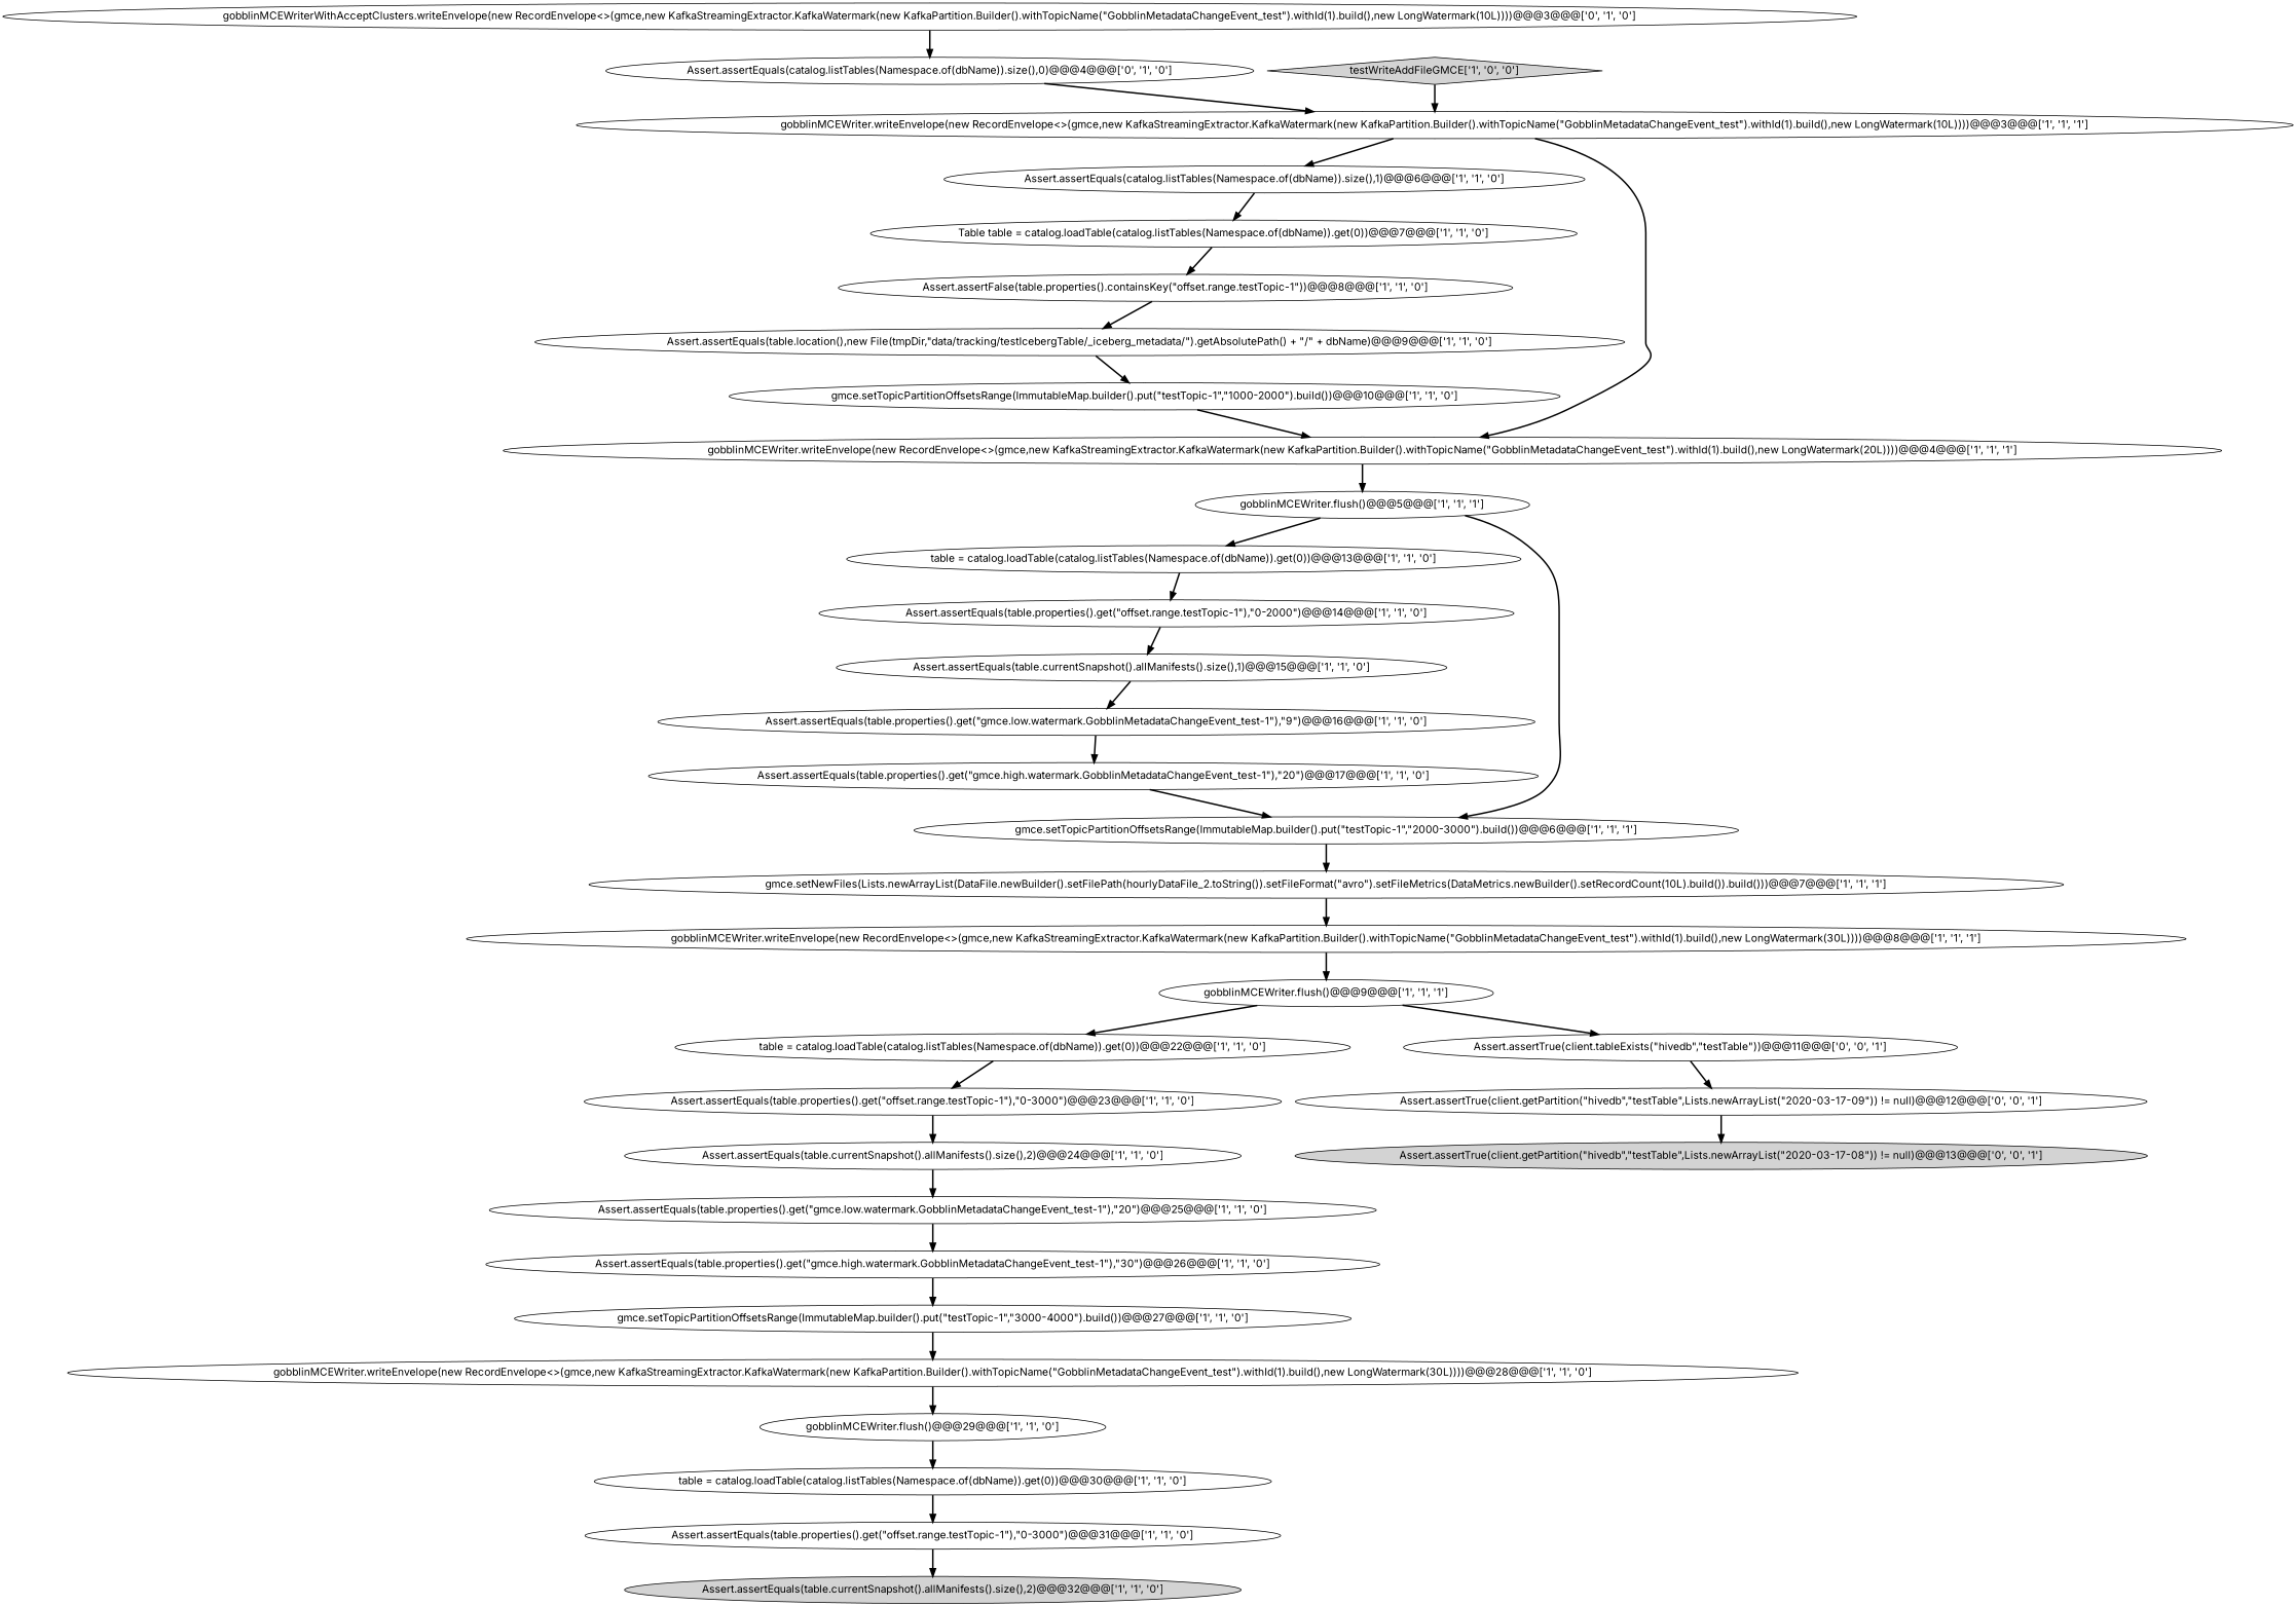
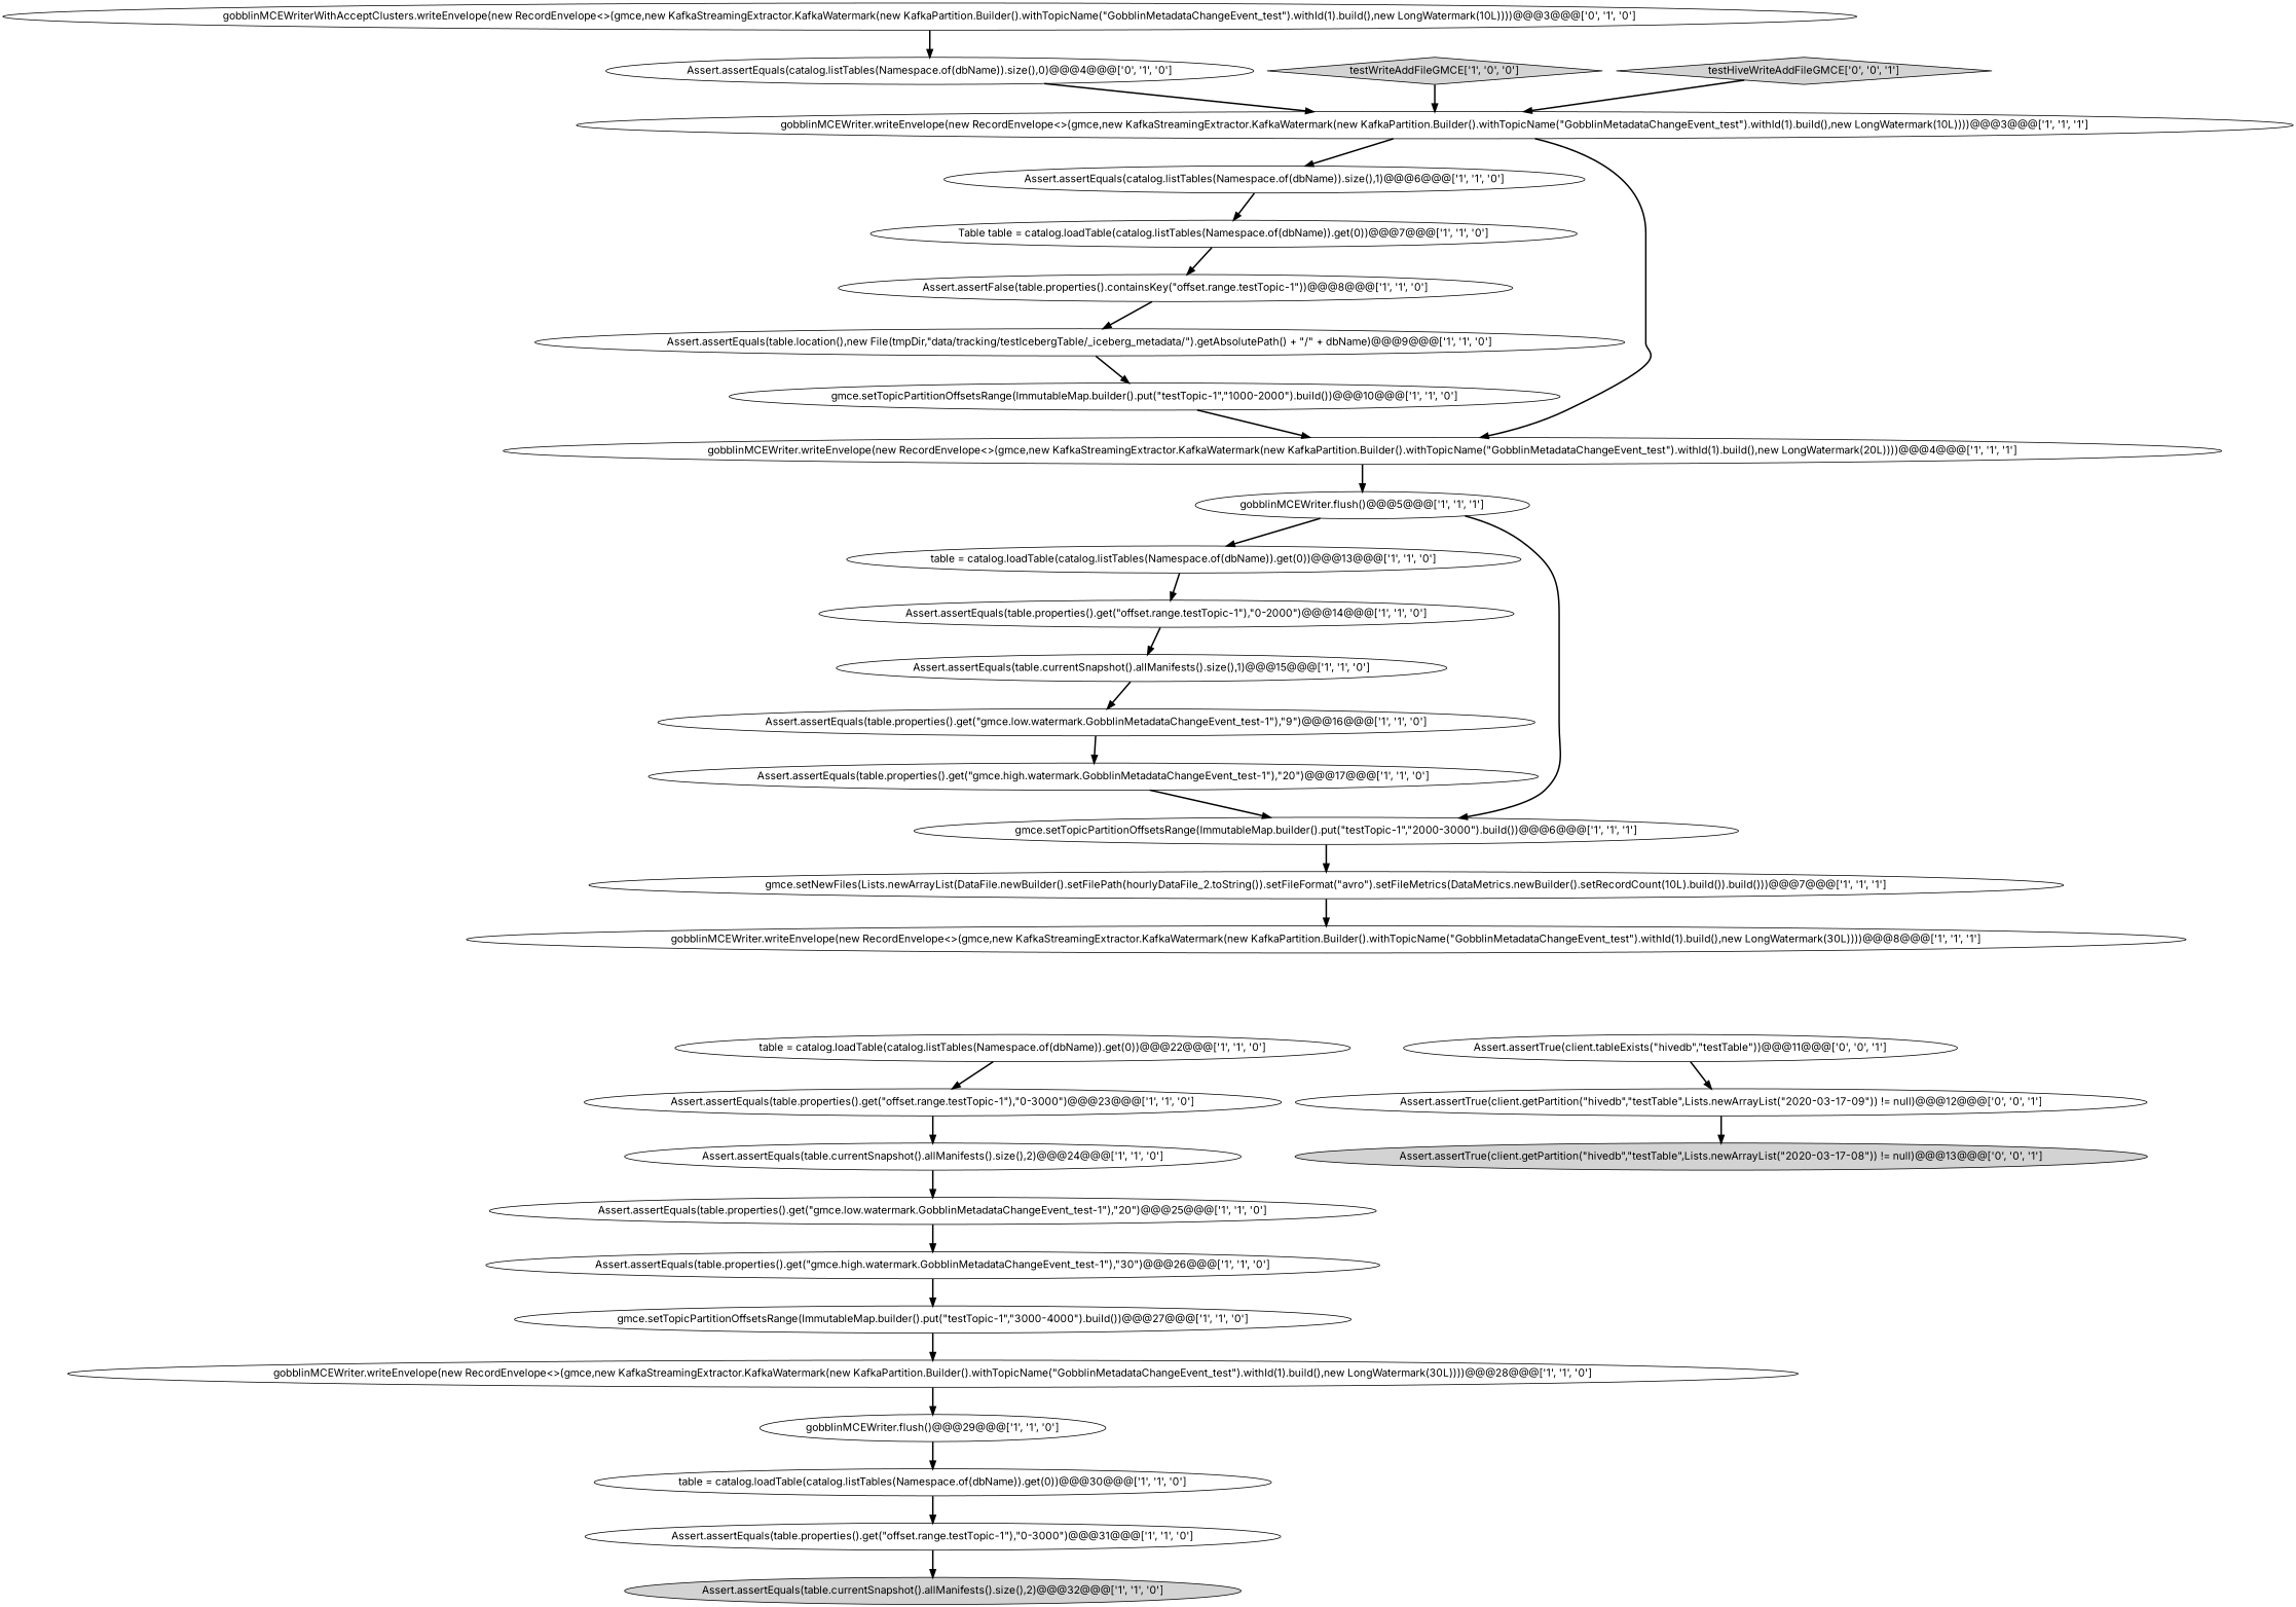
  digraph {
    fontname=Inter
    node [fillcolor=white fontname=Inter shape=ellipse style=filled]
    edge [fontname=Inter style=bold]
    n1 [label="gobblinMCEWriter.flush()@@@29@@@['1', '1', '0']"]
    n2 [label="table = catalog.loadTable(catalog.listTables(Namespace.of(dbName)).get(0))@@@30@@@['1', '1', '0']"]
    n3 [label="Assert.assertEquals(table.properties().get(\"offset.range.testTopic-1\"),\"0-3000\")@@@31@@@['1', '1', '0']"]
    n4 [label="Assert.assertEquals(catalog.listTables(Namespace.of(dbName)).size(),0)@@@4@@@['0', '1', '0']"]
    n5 [label="gobblinMCEWriter.writeEnvelope(new RecordEnvelope<>(gmce,new KafkaStreamingExtractor.KafkaWatermark(new KafkaPartition.Builder().withTopicName(\"GobblinMetadataChangeEvent_test\").withId(1).build(),new LongWatermark(10L))))@@@3@@@['1', '1', '1']"]
    n6 [label="Assert.assertEquals(catalog.listTables(Namespace.of(dbName)).size(),1)@@@6@@@['1', '1', '0']"]
    n7 [label="gobblinMCEWriter.writeEnvelope(new RecordEnvelope<>(gmce,new KafkaStreamingExtractor.KafkaWatermark(new KafkaPartition.Builder().withTopicName(\"GobblinMetadataChangeEvent_test\").withId(1).build(),new LongWatermark(20L))))@@@4@@@['1', '1', '1']"]
    n8 [label="Assert.assertEquals(table.properties().get(\"gmce.low.watermark.GobblinMetadataChangeEvent_test-1\"),\"20\")@@@25@@@['1', '1', '0']"]
    n9 [label="Assert.assertEquals(table.properties().get(\"gmce.high.watermark.GobblinMetadataChangeEvent_test-1\"),\"30\")@@@26@@@['1', '1', '0']"]
    n10 [label="gmce.setTopicPartitionOffsetsRange(ImmutableMap.builder().put(\"testTopic-1\",\"3000-4000\").build())@@@27@@@['1', '1', '0']"]
    n11 [label="Assert.assertEquals(table.properties().get(\"offset.range.testTopic-1\"),\"0-3000\")@@@23@@@['1', '1', '0']"]
    n12 [label="Assert.assertEquals(table.currentSnapshot().allManifests().size(),2)@@@24@@@['1', '1', '0']"]
    n13 [fillcolor=lightgray label="Assert.assertEquals(table.currentSnapshot().allManifests().size(),2)@@@32@@@['1', '1', '0']"]
    n14 [label="Assert.assertTrue(client.getPartition(\"hivedb\",\"testTable\",Lists.newArrayList(\"2020-03-17-09\")) != null)@@@12@@@['0', '0', '1']"]
    n15 [fillcolor=lightgray label="Assert.assertTrue(client.getPartition(\"hivedb\",\"testTable\",Lists.newArrayList(\"2020-03-17-08\")) != null)@@@13@@@['0', '0', '1']"]
    n16 [label="table = catalog.loadTable(catalog.listTables(Namespace.of(dbName)).get(0))@@@22@@@['1', '1', '0']"]
    n17 [label="table = catalog.loadTable(catalog.listTables(Namespace.of(dbName)).get(0))@@@13@@@['1', '1', '0']"]
    n18 [label="Assert.assertEquals(table.properties().get(\"offset.range.testTopic-1\"),\"0-2000\")@@@14@@@['1', '1', '0']"]
    n19 [label="Assert.assertEquals(table.currentSnapshot().allManifests().size(),1)@@@15@@@['1', '1', '0']"]
    n20 [fillcolor=lightgray label="testWriteAddFileGMCE['1', '0', '0']" shape=diamond]
+   n21 [fillcolor=lightgray label="testHiveWriteAddFileGMCE['0', '0', '1']" shape=diamond]
    n22 [label="Assert.assertFalse(table.properties().containsKey(\"offset.range.testTopic-1\"))@@@8@@@['1', '1', '0']"]
    n23 [label="Assert.assertEquals(table.location(),new File(tmpDir,\"data/tracking/testIcebergTable/_iceberg_metadata/\").getAbsolutePath() + \"/\" + dbName)@@@9@@@['1', '1', '0']"]
    n24 [label="gmce.setTopicPartitionOffsetsRange(ImmutableMap.builder().put(\"testTopic-1\",\"1000-2000\").build())@@@10@@@['1', '1', '0']"]
    n25 [label="gobblinMCEWriter.writeEnvelope(new RecordEnvelope<>(gmce,new KafkaStreamingExtractor.KafkaWatermark(new KafkaPartition.Builder().withTopicName(\"GobblinMetadataChangeEvent_test\").withId(1).build(),new LongWatermark(30L))))@@@28@@@['1', '1', '0']"]
    n26 [label="Assert.assertEquals(table.properties().get(\"gmce.low.watermark.GobblinMetadataChangeEvent_test-1\"),\"9\")@@@16@@@['1', '1', '0']"]
    n27 [label="Assert.assertEquals(table.properties().get(\"gmce.high.watermark.GobblinMetadataChangeEvent_test-1\"),\"20\")@@@17@@@['1', '1', '0']"]
    n28 [label="gobblinMCEWriter.flush()@@@5@@@['1', '1', '1']"]
    n29 [label="gmce.setTopicPartitionOffsetsRange(ImmutableMap.builder().put(\"testTopic-1\",\"2000-3000\").build())@@@6@@@['1', '1', '1']"]
    n30 [label="gmce.setNewFiles(Lists.newArrayList(DataFile.newBuilder().setFilePath(hourlyDataFile_2.toString()).setFileFormat(\"avro\").setFileMetrics(DataMetrics.newBuilder().setRecordCount(10L).build()).build()))@@@7@@@['1', '1', '1']"]
    n31 [label="Table table = catalog.loadTable(catalog.listTables(Namespace.of(dbName)).get(0))@@@7@@@['1', '1', '0']"]
    n32 [label="gobblinMCEWriter.writeEnvelope(new RecordEnvelope<>(gmce,new KafkaStreamingExtractor.KafkaWatermark(new KafkaPartition.Builder().withTopicName(\"GobblinMetadataChangeEvent_test\").withId(1).build(),new LongWatermark(30L))))@@@8@@@['1', '1', '1']"]
-   n33 [label="gobblinMCEWriter.flush()@@@9@@@['1', '1', '1']"]
    n34 [label="Assert.assertTrue(client.tableExists(\"hivedb\",\"testTable\"))@@@11@@@['0', '0', '1']"]
    n35 [label="gobblinMCEWriterWithAcceptClusters.writeEnvelope(new RecordEnvelope<>(gmce,new KafkaStreamingExtractor.KafkaWatermark(new KafkaPartition.Builder().withTopicName(\"GobblinMetadataChangeEvent_test\").withId(1).build(),new LongWatermark(10L))))@@@3@@@['0', '1', '0']"]
    n1 -> n2
    n2 -> n3
    n3 -> n13
    n4 -> n5
    n5 -> n6
    n5 -> n7
    n6 -> n31
    n7 -> n28
    n8 -> n9
    n9 -> n10
    n10 -> n25
    n11 -> n12
    n12 -> n8
    n14 -> n15
    n16 -> n11
    n17 -> n18
    n18 -> n19
    n19 -> n26
    n20 -> n5
+   n21 -> n5
    n22 -> n23
    n23 -> n24
    n24 -> n7
    n25 -> n1
    n26 -> n27
    n27 -> n29
    n28 -> n17
    n28 -> n29
    n29 -> n30
    n30 -> n32
    n31 -> n22
-   n32 -> n33
-   n33 -> n16
-   n33 -> n34
    n34 -> n14
    n35 -> n4
  }
